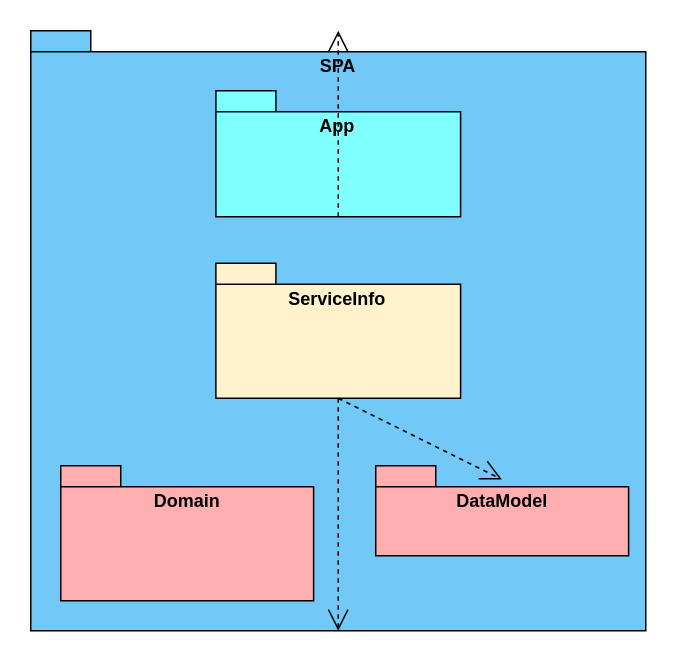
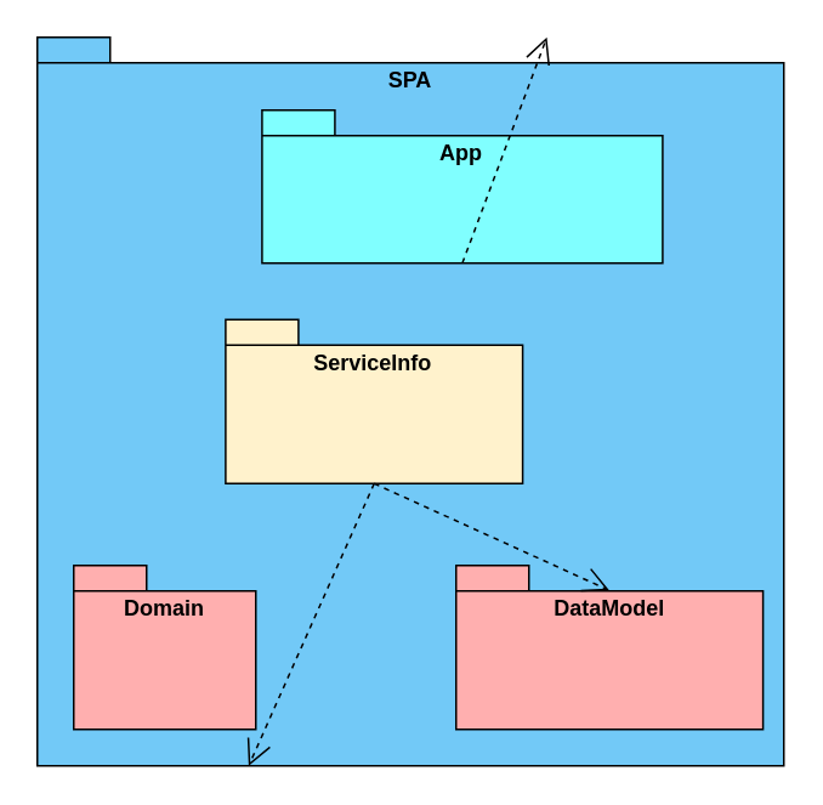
  <mxCell id="0" />
  <mxCell id="1" parent="0" />
  <mxCell id="2" value="SPA" style="shape=folder;fontStyle=1;spacingTop=10;tabWidth=40;tabHeight=14;tabPosition=left;html=1;whiteSpace=wrap;verticalAlign=top;fillColor=#72C9F7;" parent="1" vertex="1"><mxGeometry x="20" y="20" width="410" height="400" as="geometry" /></mxCell>
- <mxCell id="3" value="App" style="shape=folder;fontStyle=1;spacingTop=10;tabWidth=40;tabHeight=14;tabPosition=left;html=1;whiteSpace=wrap;verticalAlign=top;fillColor=#80ffff;" parent="1" vertex="1"><mxGeometry x="143.44" y="60" width="163.12" height="84" as="geometry" /></mxCell>
- <mxCell id="4" value="DataModel" style="shape=folder;fontStyle=1;spacingTop=10;tabWidth=40;tabHeight=14;tabPosition=left;html=1;whiteSpace=wrap;verticalAlign=top;fillColor=#ffafaf;" parent="1" vertex="1"><mxGeometry x="250" y="310" width="168.57" height="60" as="geometry" /></mxCell>
- <mxCell id="5" value="ServiceInfo" style="shape=folder;fontStyle=1;spacingTop=10;tabWidth=40;tabHeight=14;tabPosition=left;html=1;whiteSpace=wrap;verticalAlign=top;fillColor=#fff2cc;strokeColor=#000000;" parent="1" vertex="1"><mxGeometry x="143.43" y="175" width="163.13" height="90" as="geometry" /></mxCell>
+ <mxCell id="3" value="App" style="shape=folder;fontStyle=1;spacingTop=10;tabWidth=40;tabHeight=14;tabPosition=left;html=1;whiteSpace=wrap;verticalAlign=top;fillColor=#80ffff;" parent="1" vertex="1"><mxGeometry x="143.44" y="60" width="220" height="84" as="geometry" /></mxCell>
+ <mxCell id="4" value="DataModel" style="shape=folder;fontStyle=1;spacingTop=10;tabWidth=40;tabHeight=14;tabPosition=left;html=1;whiteSpace=wrap;verticalAlign=top;fillColor=#ffafaf;" parent="1" vertex="1"><mxGeometry x="250" y="310" width="168.57" height="90" as="geometry" /></mxCell>
+ <mxCell id="5" value="ServiceInfo" style="shape=folder;fontStyle=1;spacingTop=10;tabWidth=40;tabHeight=14;tabPosition=left;html=1;whiteSpace=wrap;verticalAlign=top;fillColor=#fff2cc;strokeColor=#000000;" parent="1" vertex="1"><mxGeometry x="123.43" y="175" width="163.13" height="90" as="geometry" /></mxCell>
  <mxCell id="6" value="" style="endArrow=open;endSize=12;dashed=1;html=1;rounded=0;exitX=0.5;exitY=1;exitDx=0;exitDy=0;exitPerimeter=0;" parent="1" source="3" target="2" edge="1"><mxGeometry x="0.004" width="160" relative="1" as="geometry"><mxPoint x="235" y="154" as="sourcePoint" /><mxPoint x="145" y="204" as="targetPoint" /><mxPoint as="offset" /></mxGeometry></mxCell>
  <mxCell id="7" value="" style="endArrow=open;endSize=12;dashed=1;html=1;rounded=0;exitX=0.5;exitY=1;exitDx=0;exitDy=0;exitPerimeter=0;entryX=0.499;entryY=0.152;entryDx=0;entryDy=0;entryPerimeter=0;" parent="1" source="5" target="4" edge="1"><mxGeometry x="0.004" width="160" relative="1" as="geometry"><mxPoint x="145" y="280" as="sourcePoint" /><mxPoint x="236" y="319" as="targetPoint" /><mxPoint as="offset" /></mxGeometry></mxCell>
- <mxCell id="8" value="Domain" style="shape=folder;fontStyle=1;spacingTop=10;tabWidth=40;tabHeight=14;tabPosition=left;html=1;whiteSpace=wrap;verticalAlign=top;fillColor=#ffafaf;" vertex="1" parent="1"><mxGeometry x="40" y="310" width="168.57" height="90" as="geometry" /></mxCell>
+ <mxCell id="8" value="Domain" style="shape=folder;fontStyle=1;spacingTop=10;tabWidth=40;tabHeight=14;tabPosition=left;html=1;whiteSpace=wrap;verticalAlign=top;fillColor=#ffafaf;" vertex="1" parent="1"><mxGeometry x="40" y="310" width="100" height="90" as="geometry" /></mxCell>
  <mxCell id="9" value="" style="endArrow=open;endSize=12;dashed=1;html=1;rounded=0;exitX=0.5;exitY=1;exitDx=0;exitDy=0;exitPerimeter=0;" edge="1" parent="1" source="5" target="2"><mxGeometry x="0.004" width="160" relative="1" as="geometry"><mxPoint x="235" y="275" as="sourcePoint" /><mxPoint x="344" y="334" as="targetPoint" /><mxPoint as="offset" /></mxGeometry></mxCell>
